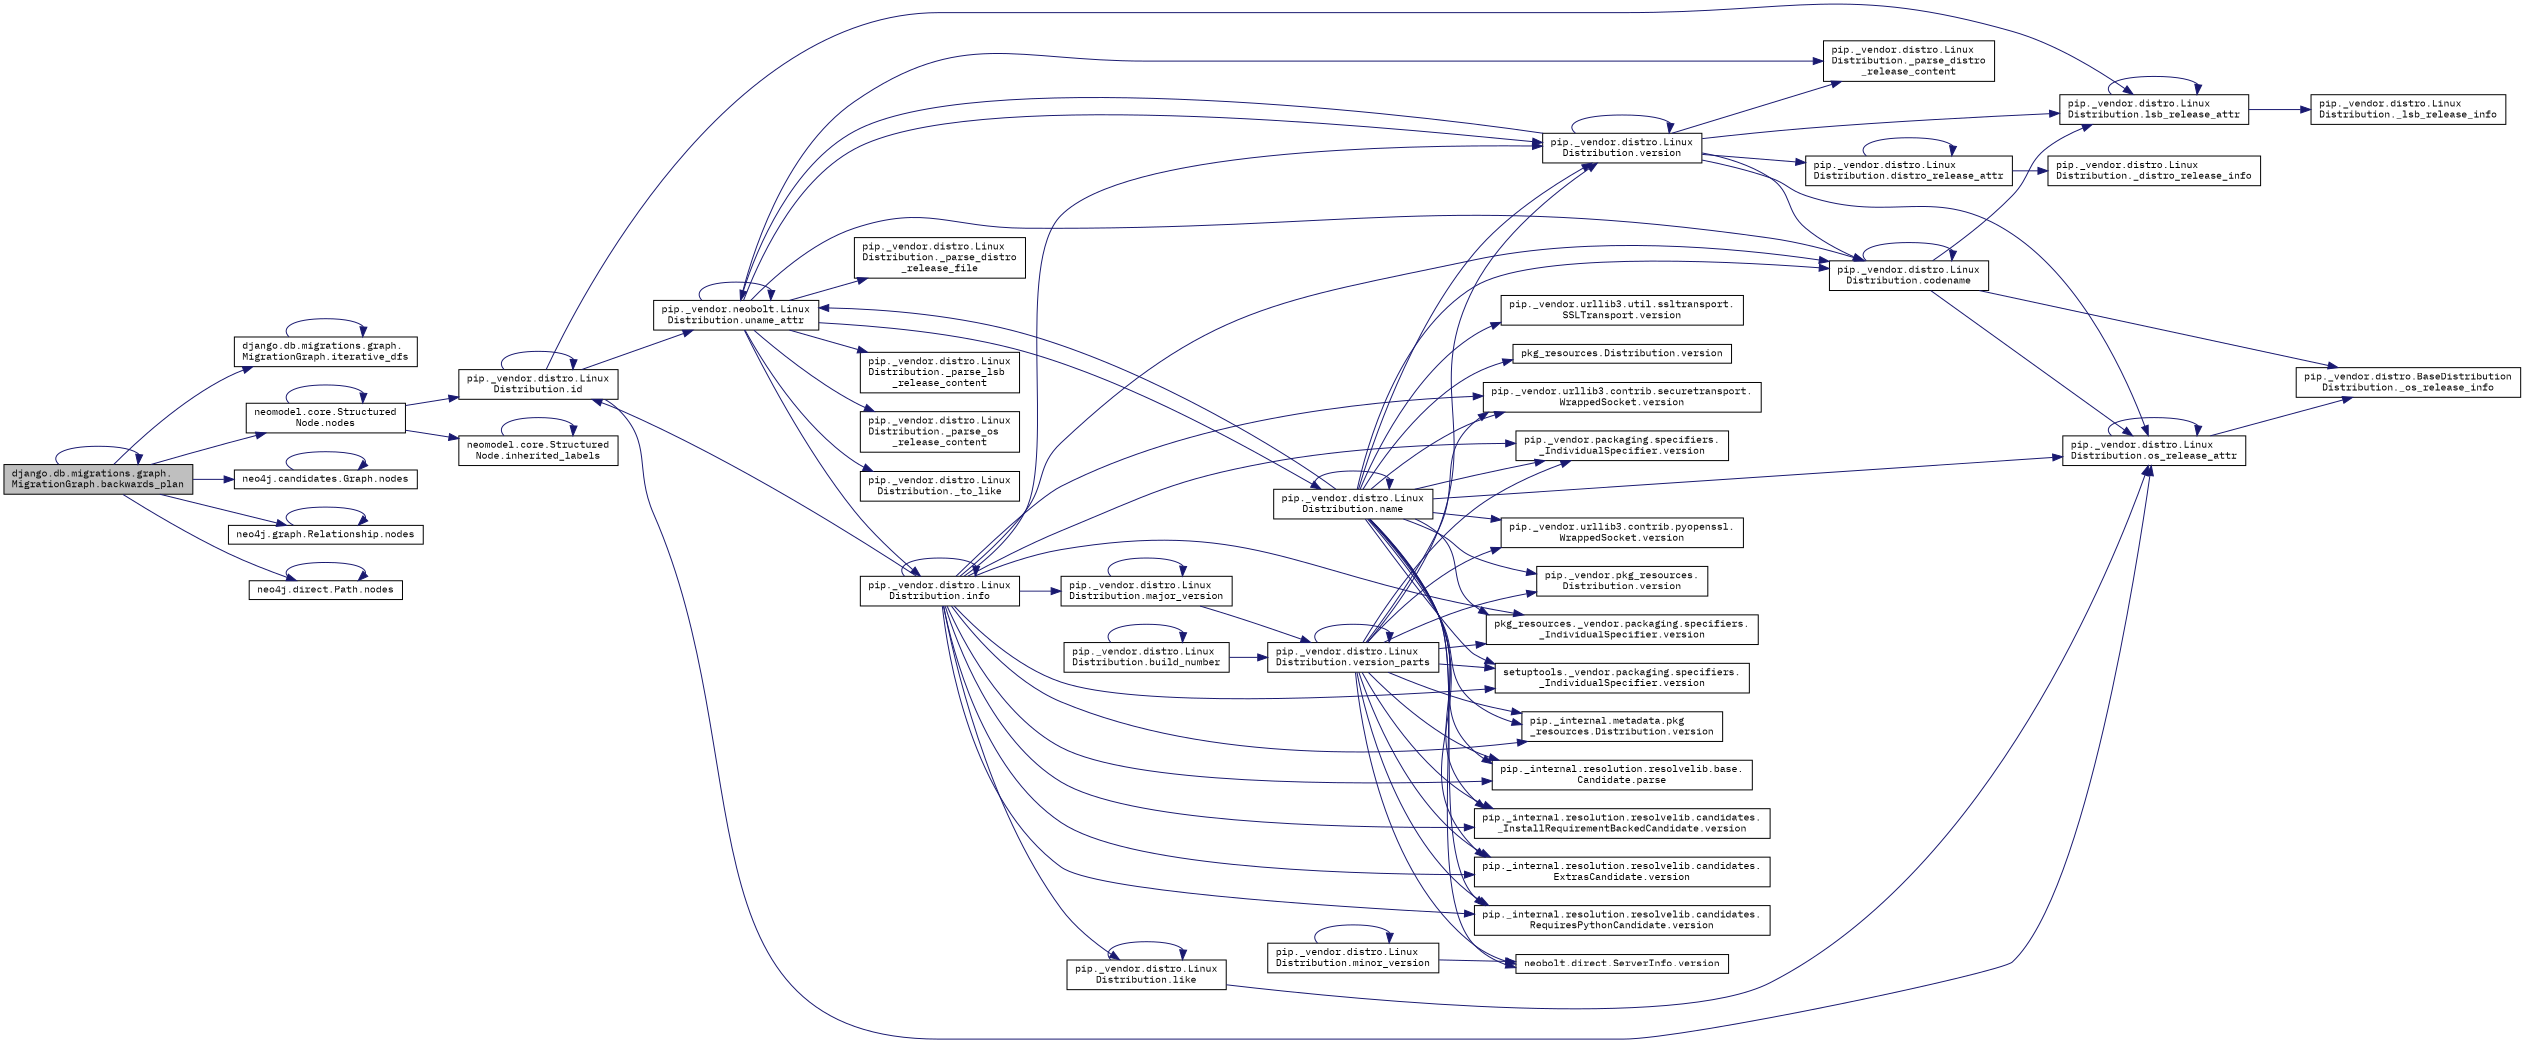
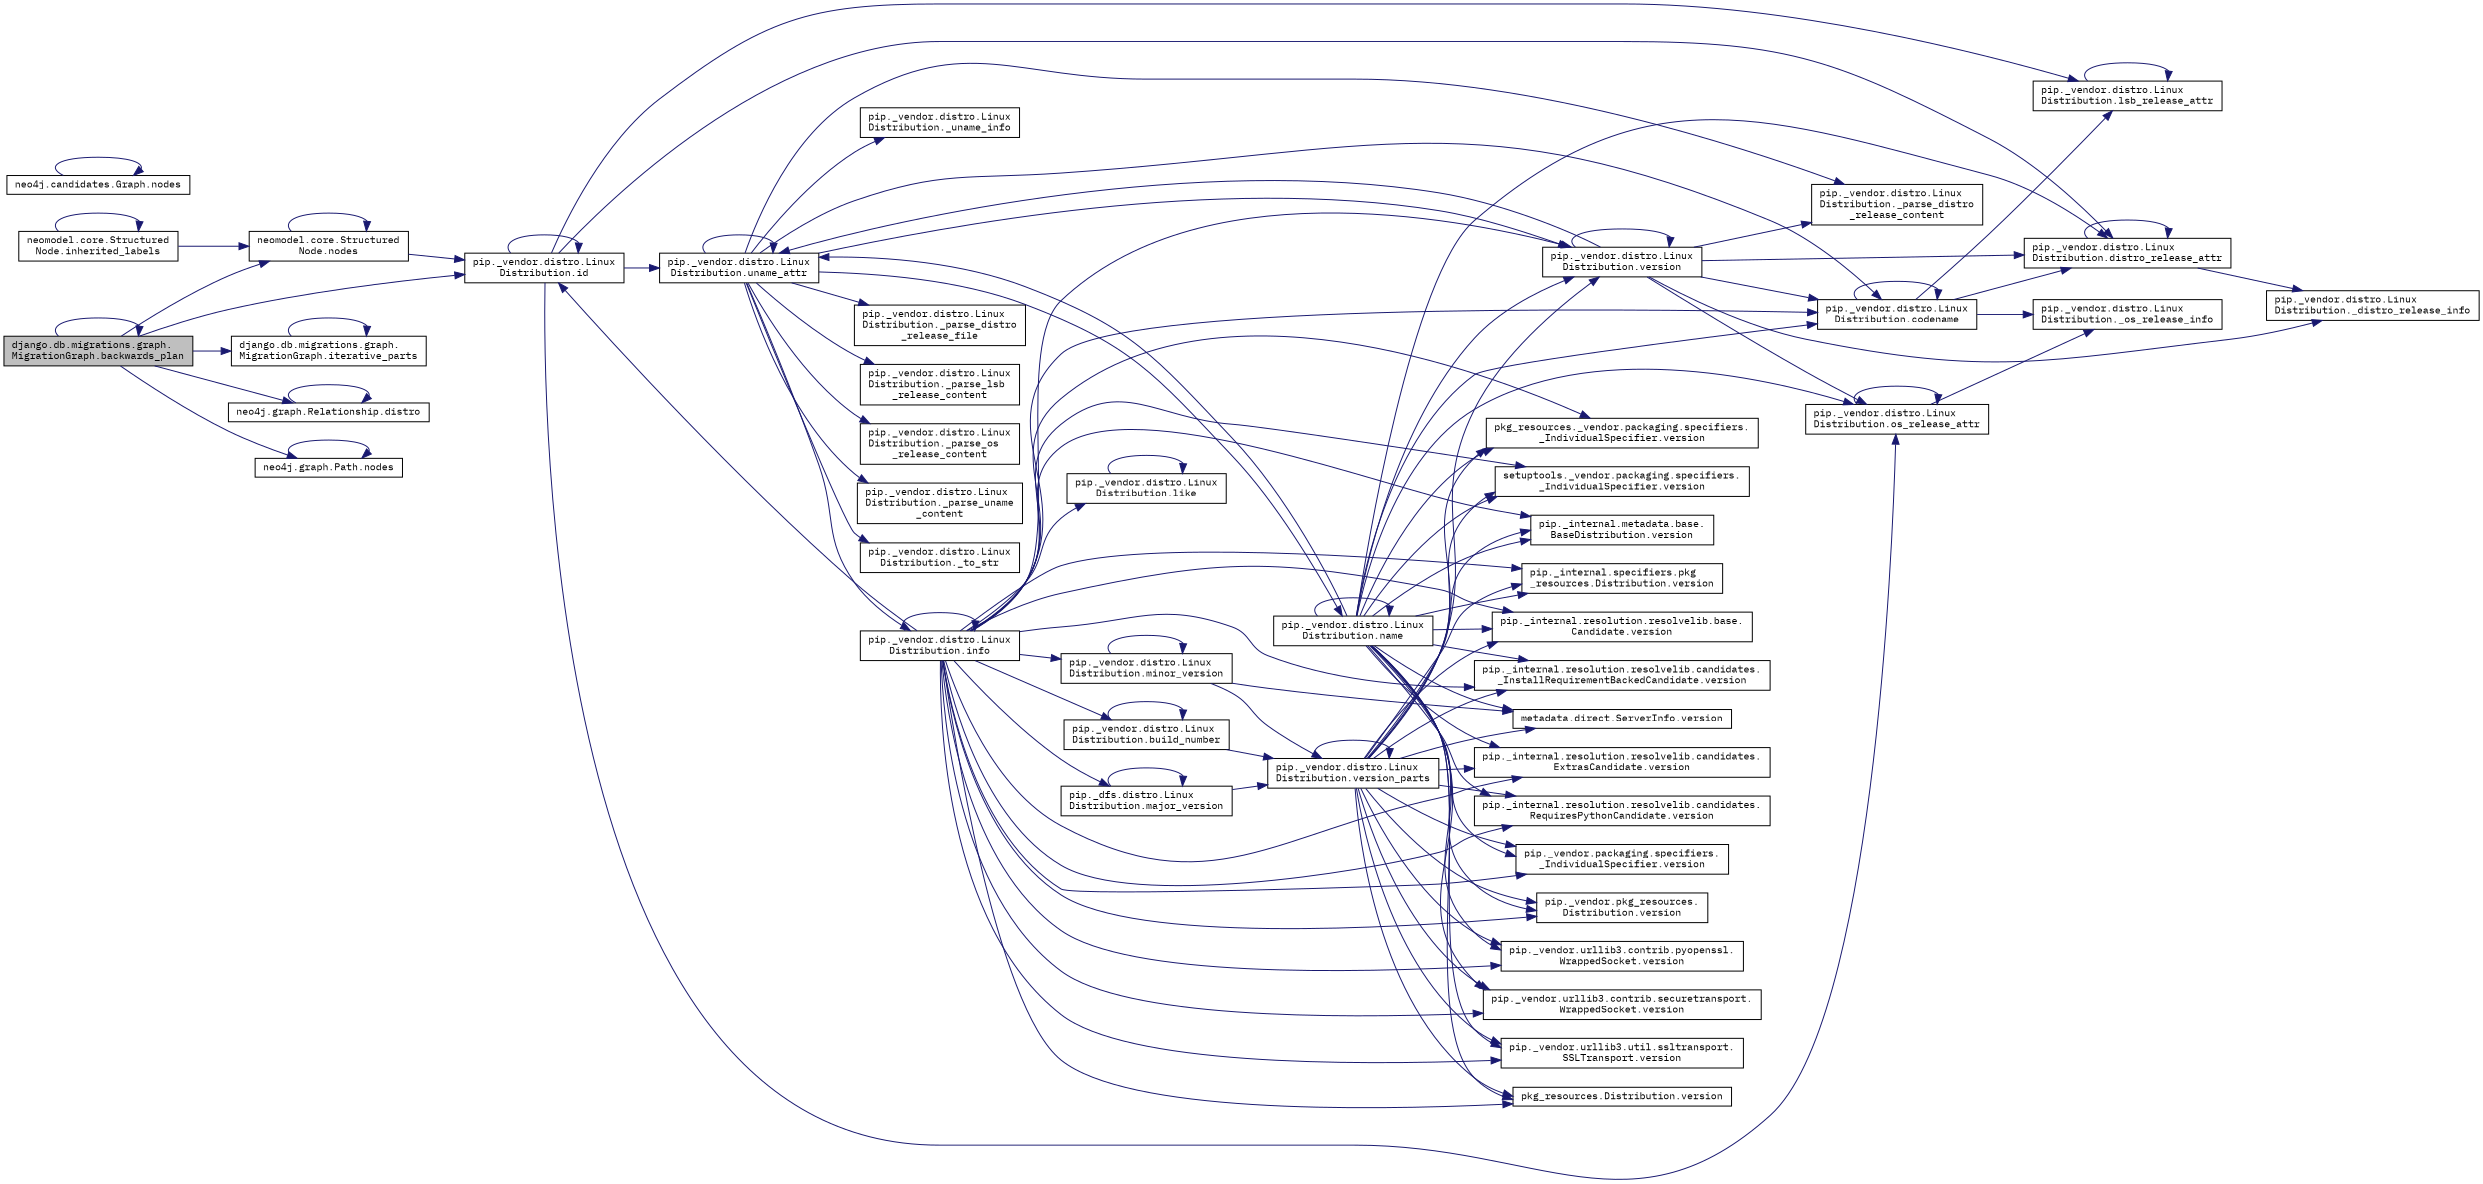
  digraph {
    fontname="IBM Plex Mono"
    rankdir=LR
    node [color=black fillcolor=white fontname="IBM Plex Mono" fontsize=10 shape=record style=filled]
    edge [color=midnightblue fontname="IBM Plex Mono" fontsize=10 labelfontname=Helvetica labelfontsize=10 style=solid]
    n1 [fillcolor=grey75 fontcolor=black height=0.2 label="django.db.migrations.graph.\lMigrationGraph.backwards_plan" width=0.4]
-   n2 [height=0.2 label="django.db.migrations.graph.\lMigrationGraph.iterative_dfs" width=0.4]
+   n2 [height=0.2 label="django.db.migrations.graph.\lMigrationGraph.iterative_parts" width=0.4]
    n3 [height=0.2 label="neomodel.core.Structured\lNode.nodes" width=0.4]
    n4 [height=0.2 label="neo4j.candidates.Graph.nodes" width=0.4]
-   n5 [height=0.2 label="neo4j.graph.Relationship.nodes" width=0.4]
-   n6 [height=0.2 label="neo4j.direct.Path.nodes" width=0.4]
+   n5 [height=0.2 label="neo4j.graph.Relationship.distro" width=0.4]
+   n6 [height=0.2 label="neo4j.graph.Path.nodes" width=0.4]
    n7 [height=0.2 label="pip._vendor.distro.Linux\lDistribution.id" width=0.4]
    n8 [height=0.2 label="neomodel.core.Structured\lNode.inherited_labels" width=0.4]
    n9 [height=0.2 label="pip._vendor.distro.Linux\lDistribution.distro_release_attr" width=0.4]
    n10 [height=0.2 label="pip._vendor.distro.Linux\lDistribution.lsb_release_attr" width=0.4]
    n11 [height=0.2 label="pip._vendor.distro.Linux\lDistribution.os_release_attr" width=0.4]
-   n12 [height=0.2 label="pip._vendor.neobolt.Linux\lDistribution.uname_attr" width=0.4]
+   n12 [height=0.2 label="pip._vendor.distro.Linux\lDistribution.uname_attr" width=0.4]
    n13 [height=0.2 label="pip._vendor.distro.Linux\lDistribution._distro_release_info" width=0.4]
-   n14 [height=0.2 label="pip._vendor.distro.Linux\lDistribution._lsb_release_info" width=0.4]
-   n15 [height=0.2 label="pip._vendor.distro.BaseDistribution\lDistribution._os_release_info" width=0.4]
+   n15 [height=0.2 label="pip._vendor.distro.Linux\lDistribution._os_release_info" width=0.4]
    n16 [height=0.2 label="pip._vendor.distro.Linux\lDistribution._parse_distro\l_release_content" width=0.4]
    n17 [height=0.2 label="pip._vendor.distro.Linux\lDistribution._parse_distro\l_release_file" width=0.4]
    n18 [height=0.2 label="pip._vendor.distro.Linux\lDistribution._parse_lsb\l_release_content" width=0.4]
    n19 [height=0.2 label="pip._vendor.distro.Linux\lDistribution._parse_os\l_release_content" width=0.4]
-   n21 [height=0.2 label="pip._vendor.distro.Linux\lDistribution._to_like" width=0.4]
+   n20 [height=0.2 label="pip._vendor.distro.Linux\lDistribution._parse_uname\l_content" width=0.4]
+   n21 [height=0.2 label="pip._vendor.distro.Linux\lDistribution._to_str" width=0.4]
+   n22 [height=0.2 label="pip._vendor.distro.Linux\lDistribution._uname_info" width=0.4]
    n23 [height=0.2 label="pip._vendor.distro.Linux\lDistribution.codename" width=0.4]
    n24 [height=0.2 label="pip._vendor.distro.Linux\lDistribution.info" width=0.4]
    n25 [height=0.2 label="pip._vendor.distro.Linux\lDistribution.version" width=0.4]
    n26 [height=0.2 label="pip._vendor.distro.Linux\lDistribution.name" width=0.4]
    n27 [height=0.2 label="pip._vendor.distro.Linux\lDistribution.build_number" width=0.4]
-   n29 [height=0.2 label="pip._internal.metadata.pkg\l_resources.Distribution.version" width=0.4]
-   n30 [height=0.2 label="pip._internal.resolution.resolvelib.base.\lCandidate.parse" width=0.4]
+   n28 [height=0.2 label="pip._internal.metadata.base.\lBaseDistribution.version" width=0.4]
+   n29 [height=0.2 label="pip._internal.specifiers.pkg\l_resources.Distribution.version" width=0.4]
+   n30 [height=0.2 label="pip._internal.resolution.resolvelib.base.\lCandidate.version" width=0.4]
    n31 [height=0.2 label="pip._internal.resolution.resolvelib.candidates.\l_InstallRequirementBackedCandidate.version" width=0.4]
    n32 [height=0.2 label="pip._internal.resolution.resolvelib.candidates.\lExtrasCandidate.version" width=0.4]
    n33 [height=0.2 label="pip._internal.resolution.resolvelib.candidates.\lRequiresPythonCandidate.version" width=0.4]
    n34 [height=0.2 label="pip._vendor.packaging.specifiers.\l_IndividualSpecifier.version" width=0.4]
    n35 [height=0.2 label="pip._vendor.pkg_resources.\lDistribution.version" width=0.4]
    n36 [height=0.2 label="pip._vendor.urllib3.contrib.pyopenssl.\lWrappedSocket.version" width=0.4]
    n37 [height=0.2 label="pip._vendor.urllib3.contrib.securetransport.\lWrappedSocket.version" width=0.4]
    n38 [height=0.2 label="pip._vendor.urllib3.util.ssltransport.\lSSLTransport.version" width=0.4]
    n39 [height=0.2 label="pkg_resources.Distribution.version" width=0.4]
    n40 [height=0.2 label="pkg_resources._vendor.packaging.specifiers.\l_IndividualSpecifier.version" width=0.4]
    n41 [height=0.2 label="setuptools._vendor.packaging.specifiers.\l_IndividualSpecifier.version" width=0.4]
    n42 [height=0.2 label="pip._vendor.distro.Linux\lDistribution.like" width=0.4]
-   n43 [height=0.2 label="pip._vendor.distro.Linux\lDistribution.major_version" width=0.4]
+   n43 [height=0.2 label="pip._dfs.distro.Linux\lDistribution.major_version" width=0.4]
    n44 [height=0.2 label="pip._vendor.distro.Linux\lDistribution.minor_version" width=0.4]
-   n45 [height=0.2 label="neobolt.direct.ServerInfo.version" width=0.4]
+   n45 [height=0.2 label="metadata.direct.ServerInfo.version" width=0.4]
    n46 [height=0.2 label="pip._vendor.distro.Linux\lDistribution.version_parts" width=0.4]
    n1 -> n1
    n1 -> n2
    n1 -> n3
-   n1 -> n4
+   n1 -> n7
    n1 -> n5
    n1 -> n6
    n2 -> n2
    n3 -> n3
    n3 -> n7
-   n3 -> n8
+   n8 -> n3
    n4 -> n4
    n5 -> n5
    n6 -> n6
    n7 -> n7
+   n7 -> n9
    n7 -> n10
    n7 -> n11
    n7 -> n12
    n8 -> n8
    n9 -> n9
    n9 -> n13
    n10 -> n10
-   n10 -> n14
    n11 -> n11
    n11 -> n15
    n12 -> n12
    n12 -> n16
    n12 -> n17
    n12 -> n18
    n12 -> n19
+   n12 -> n20
    n12 -> n21
+   n12 -> n22
    n12 -> n23
    n12 -> n24
    n12 -> n25
    n12 -> n26
-   n23 -> n11
+   n23 -> n9
    n23 -> n10
    n23 -> n15
    n23 -> n23
    n24 -> n7
    n24 -> n23
    n24 -> n24
    n24 -> n25
+   n24 -> n27
+   n24 -> n28
    n24 -> n29
    n24 -> n30
    n24 -> n31
    n24 -> n32
    n24 -> n33
    n24 -> n34
+   n24 -> n35
+   n24 -> n36
    n24 -> n37
+   n24 -> n38
+   n24 -> n39
    n24 -> n40
    n24 -> n41
    n24 -> n42
    n24 -> n43
+   n24 -> n44
    n25 -> n9
-   n25 -> n10
+   n25 -> n13
    n25 -> n11
    n25 -> n12
    n25 -> n16
    n25 -> n23
    n25 -> n25
+   n26 -> n9
    n26 -> n11
    n26 -> n12
    n26 -> n23
    n26 -> n25
    n26 -> n26
+   n26 -> n28
    n26 -> n29
    n26 -> n30
    n26 -> n31
    n26 -> n32
    n26 -> n33
    n26 -> n34
    n26 -> n35
    n26 -> n36
    n26 -> n37
    n26 -> n38
    n26 -> n39
    n26 -> n40
    n26 -> n41
    n26 -> n45
    n27 -> n27
    n27 -> n46
-   n42 -> n11
    n42 -> n42
    n43 -> n43
    n43 -> n46
    n44 -> n44
    n44 -> n45
+   n44 -> n46
    n46 -> n25
+   n46 -> n28
    n46 -> n29
    n46 -> n30
    n46 -> n31
    n46 -> n32
    n46 -> n33
    n46 -> n34
    n46 -> n35
    n46 -> n36
    n46 -> n37
+   n46 -> n38
+   n46 -> n39
    n46 -> n40
    n46 -> n41
    n46 -> n45
    n46 -> n46
  }
